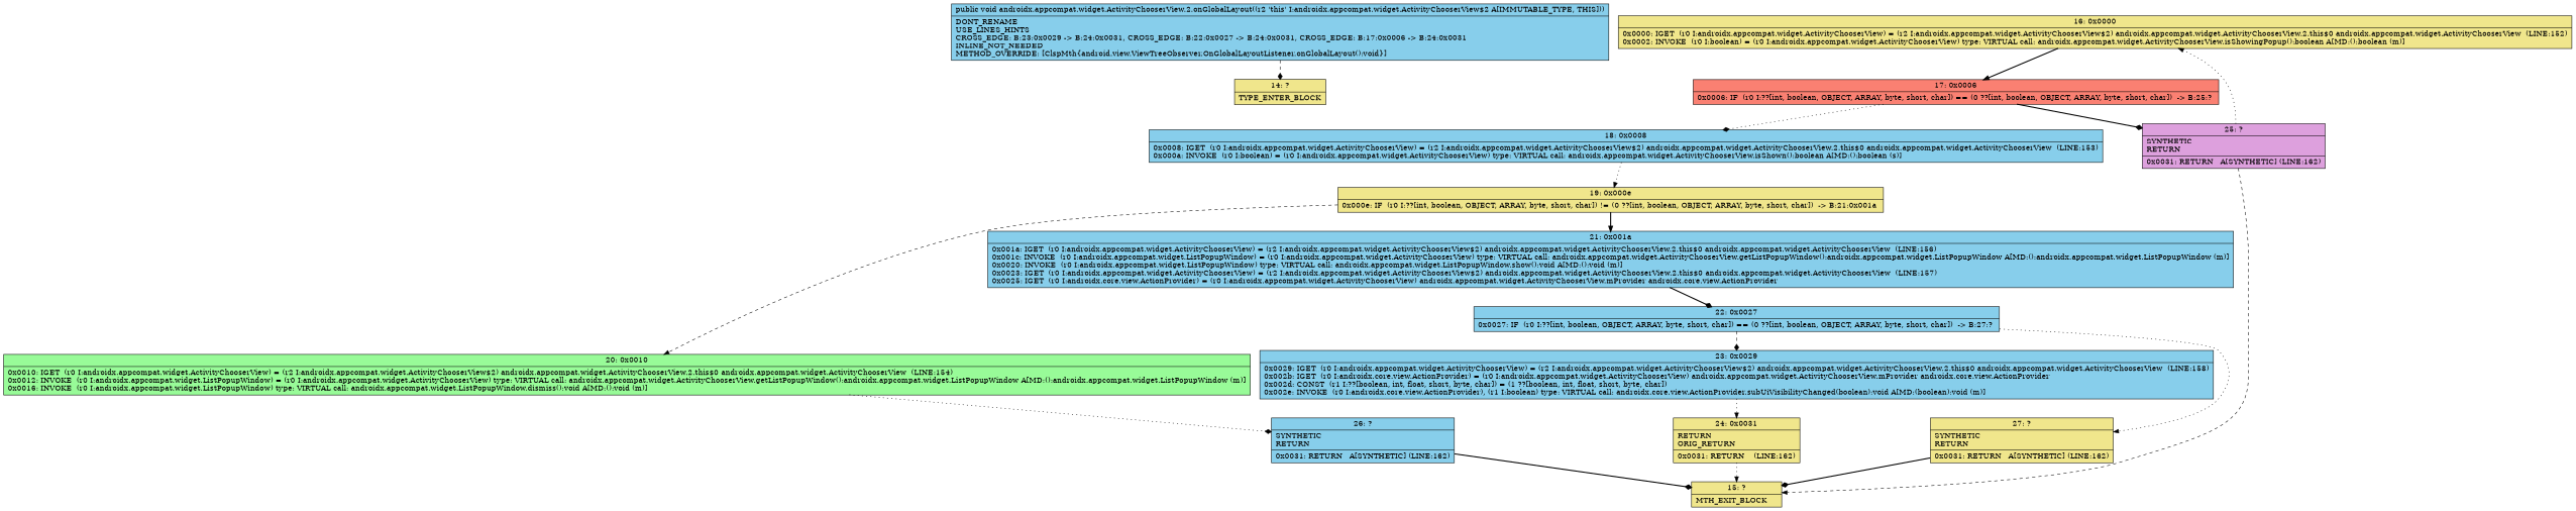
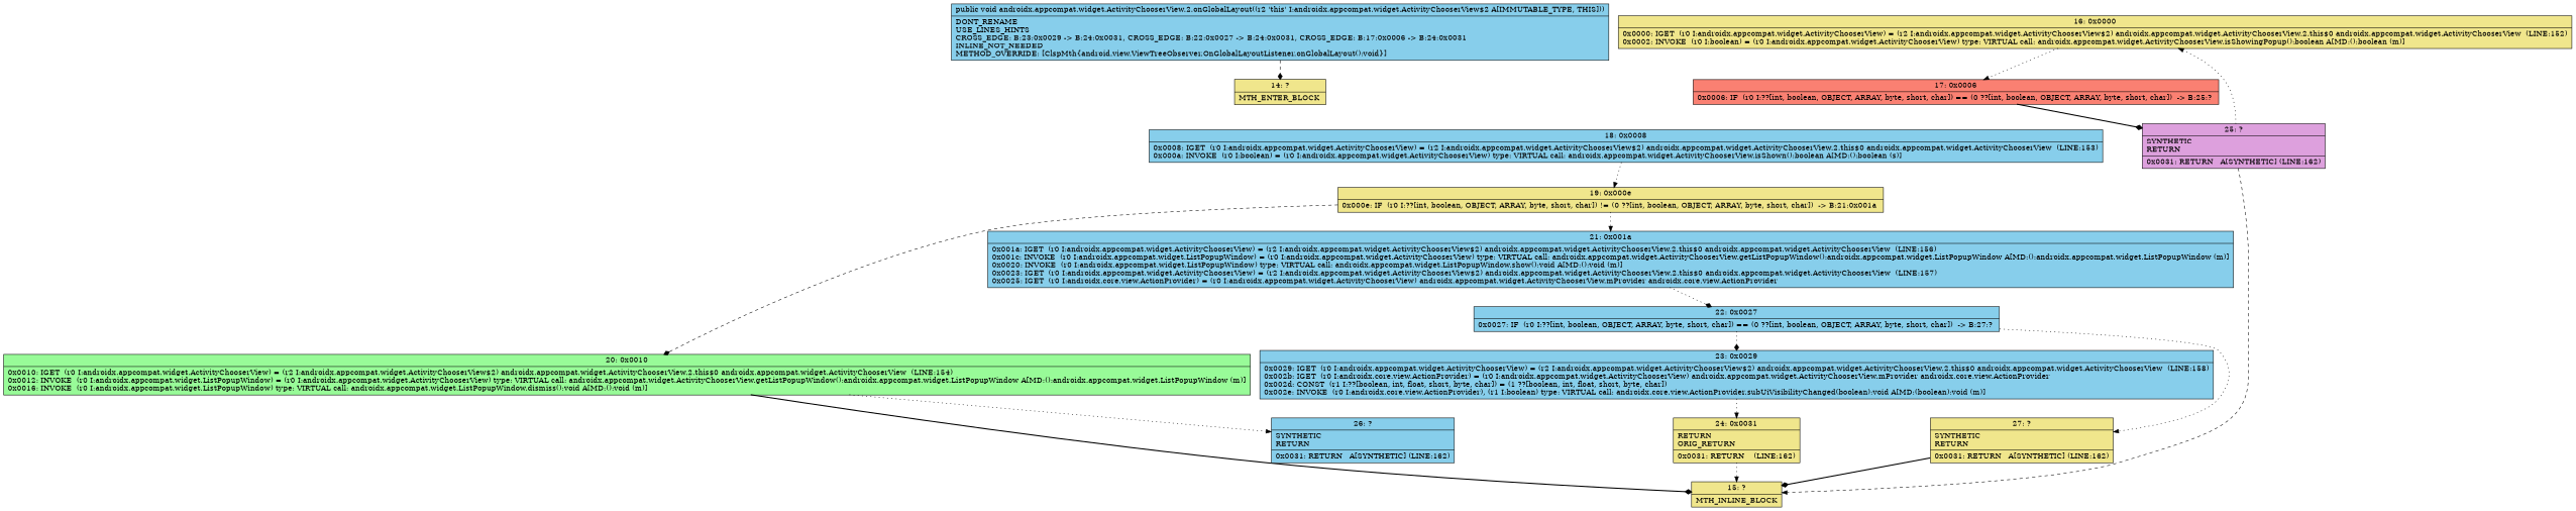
  digraph {
    node [fillcolor=khaki shape=record style=filled]
    edge [arrowhead=normal style=dotted]
-   n1 [label="{14\:\ ?|TYPE_ENTER_BLOCK\l}"]
+   n1 [label="{14\:\ ?|MTH_ENTER_BLOCK\l}"]
    n2 [label="{16\:\ 0x0000|0x0000: IGET  (r0 I:androidx.appcompat.widget.ActivityChooserView) = (r2 I:androidx.appcompat.widget.ActivityChooserView$2) androidx.appcompat.widget.ActivityChooserView.2.this$0 androidx.appcompat.widget.ActivityChooserView  (LINE:152)\l0x0002: INVOKE  (r0 I:boolean) = (r0 I:androidx.appcompat.widget.ActivityChooserView) type: VIRTUAL call: androidx.appcompat.widget.ActivityChooserView.isShowingPopup():boolean A[MD:():boolean (m)]\l}"]
    n3 [fillcolor=salmon label="{17\:\ 0x0006|0x0006: IF  (r0 I:??[int, boolean, OBJECT, ARRAY, byte, short, char]) == (0 ??[int, boolean, OBJECT, ARRAY, byte, short, char])  \-\> B:25:? \l}"]
    n4 [fillcolor=skyblue label="{18\:\ 0x0008|0x0008: IGET  (r0 I:androidx.appcompat.widget.ActivityChooserView) = (r2 I:androidx.appcompat.widget.ActivityChooserView$2) androidx.appcompat.widget.ActivityChooserView.2.this$0 androidx.appcompat.widget.ActivityChooserView  (LINE:153)\l0x000a: INVOKE  (r0 I:boolean) = (r0 I:androidx.appcompat.widget.ActivityChooserView) type: VIRTUAL call: androidx.appcompat.widget.ActivityChooserView.isShown():boolean A[MD:():boolean (s)]\l}"]
    n5 [fillcolor=plum label="{25\:\ ?|SYNTHETIC\lRETURN\l|0x0031: RETURN   A[SYNTHETIC] (LINE:162)\l}"]
    n6 [label="{19\:\ 0x000e|0x000e: IF  (r0 I:??[int, boolean, OBJECT, ARRAY, byte, short, char]) != (0 ??[int, boolean, OBJECT, ARRAY, byte, short, char])  \-\> B:21:0x001a \l}"]
-   n7 [label="{15\:\ ?|MTH_EXIT_BLOCK\l}"]
+   n7 [label="{15\:\ ?|MTH_INLINE_BLOCK\l}"]
    n8 [fillcolor=palegreen label="{20\:\ 0x0010|0x0010: IGET  (r0 I:androidx.appcompat.widget.ActivityChooserView) = (r2 I:androidx.appcompat.widget.ActivityChooserView$2) androidx.appcompat.widget.ActivityChooserView.2.this$0 androidx.appcompat.widget.ActivityChooserView  (LINE:154)\l0x0012: INVOKE  (r0 I:androidx.appcompat.widget.ListPopupWindow) = (r0 I:androidx.appcompat.widget.ActivityChooserView) type: VIRTUAL call: androidx.appcompat.widget.ActivityChooserView.getListPopupWindow():androidx.appcompat.widget.ListPopupWindow A[MD:():androidx.appcompat.widget.ListPopupWindow (m)]\l0x0016: INVOKE  (r0 I:androidx.appcompat.widget.ListPopupWindow) type: VIRTUAL call: androidx.appcompat.widget.ListPopupWindow.dismiss():void A[MD:():void (m)]\l}"]
    n9 [fillcolor=skyblue label="{21\:\ 0x001a|0x001a: IGET  (r0 I:androidx.appcompat.widget.ActivityChooserView) = (r2 I:androidx.appcompat.widget.ActivityChooserView$2) androidx.appcompat.widget.ActivityChooserView.2.this$0 androidx.appcompat.widget.ActivityChooserView  (LINE:156)\l0x001c: INVOKE  (r0 I:androidx.appcompat.widget.ListPopupWindow) = (r0 I:androidx.appcompat.widget.ActivityChooserView) type: VIRTUAL call: androidx.appcompat.widget.ActivityChooserView.getListPopupWindow():androidx.appcompat.widget.ListPopupWindow A[MD:():androidx.appcompat.widget.ListPopupWindow (m)]\l0x0020: INVOKE  (r0 I:androidx.appcompat.widget.ListPopupWindow) type: VIRTUAL call: androidx.appcompat.widget.ListPopupWindow.show():void A[MD:():void (m)]\l0x0023: IGET  (r0 I:androidx.appcompat.widget.ActivityChooserView) = (r2 I:androidx.appcompat.widget.ActivityChooserView$2) androidx.appcompat.widget.ActivityChooserView.2.this$0 androidx.appcompat.widget.ActivityChooserView  (LINE:157)\l0x0025: IGET  (r0 I:androidx.core.view.ActionProvider) = (r0 I:androidx.appcompat.widget.ActivityChooserView) androidx.appcompat.widget.ActivityChooserView.mProvider androidx.core.view.ActionProvider \l}"]
    n10 [fillcolor=skyblue label="{26\:\ ?|SYNTHETIC\lRETURN\l|0x0031: RETURN   A[SYNTHETIC] (LINE:162)\l}"]
    n11 [fillcolor=skyblue label="{22\:\ 0x0027|0x0027: IF  (r0 I:??[int, boolean, OBJECT, ARRAY, byte, short, char]) == (0 ??[int, boolean, OBJECT, ARRAY, byte, short, char])  \-\> B:27:? \l}"]
    n12 [fillcolor=skyblue label="{23\:\ 0x0029|0x0029: IGET  (r0 I:androidx.appcompat.widget.ActivityChooserView) = (r2 I:androidx.appcompat.widget.ActivityChooserView$2) androidx.appcompat.widget.ActivityChooserView.2.this$0 androidx.appcompat.widget.ActivityChooserView  (LINE:158)\l0x002b: IGET  (r0 I:androidx.core.view.ActionProvider) = (r0 I:androidx.appcompat.widget.ActivityChooserView) androidx.appcompat.widget.ActivityChooserView.mProvider androidx.core.view.ActionProvider \l0x002d: CONST  (r1 I:??[boolean, int, float, short, byte, char]) = (1 ??[boolean, int, float, short, byte, char]) \l0x002e: INVOKE  (r0 I:androidx.core.view.ActionProvider), (r1 I:boolean) type: VIRTUAL call: androidx.core.view.ActionProvider.subUiVisibilityChanged(boolean):void A[MD:(boolean):void (m)]\l}"]
    n13 [label="{27\:\ ?|SYNTHETIC\lRETURN\l|0x0031: RETURN   A[SYNTHETIC] (LINE:162)\l}"]
    n14 [label="{24\:\ 0x0031|RETURN\lORIG_RETURN\l|0x0031: RETURN    (LINE:162)\l}"]
    n15 [fillcolor=skyblue label="{public void androidx.appcompat.widget.ActivityChooserView.2.onGlobalLayout((r2 'this' I:androidx.appcompat.widget.ActivityChooserView$2 A[IMMUTABLE_TYPE, THIS]))  | DONT_RENAME\lUSE_LINES_HINTS\lCROSS_EDGE: B:23:0x0029 \-\> B:24:0x0031, CROSS_EDGE: B:22:0x0027 \-\> B:24:0x0031, CROSS_EDGE: B:17:0x0006 \-\> B:24:0x0031\lINLINE_NOT_NEEDED\lMETHOD_OVERRIDE: [ClspMth\{android.view.ViewTreeObserver.OnGlobalLayoutListener.onGlobalLayout():void\}]\l}"]
-   n2 -> n3 [style=bold]
-   n3 -> n4 [arrowhead=diamond]
+   n2 -> n3
    n3 -> n5 [arrowhead=diamond style=bold]
    n4 -> n6
    n5 -> n2
    n5 -> n7 [style=dashed]
-   n6 -> n8 [style=dashed]
-   n6 -> n9 [style=bold]
-   n8 -> n10 [arrowhead=diamond]
-   n9 -> n11 [arrowhead=diamond style=bold]
-   n10 -> n7 [arrowhead=diamond style=bold]
-   n11 -> n12 [arrowhead=diamond style=dashed]
+   n6 -> n8 [arrowhead=diamond style=dashed]
+   n6 -> n9
+   n8 -> n10
+   n9 -> n11 [arrowhead=diamond]
+   n8 -> n7 [arrowhead=diamond style=bold]
+   n11 -> n12 [arrowhead=diamond]
    n11 -> n13
    n12 -> n14
    n13 -> n7 [arrowhead=diamond style=bold]
    n14 -> n7
    n15 -> n1 [arrowhead=diamond style=dashed]
  }
